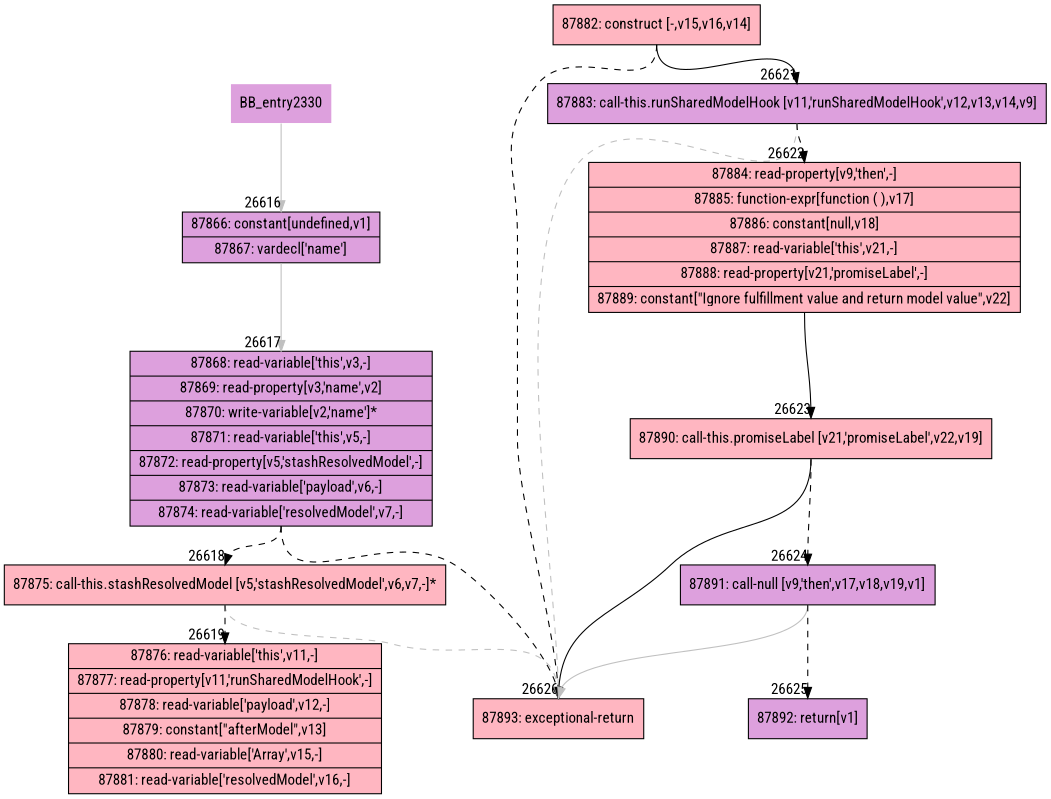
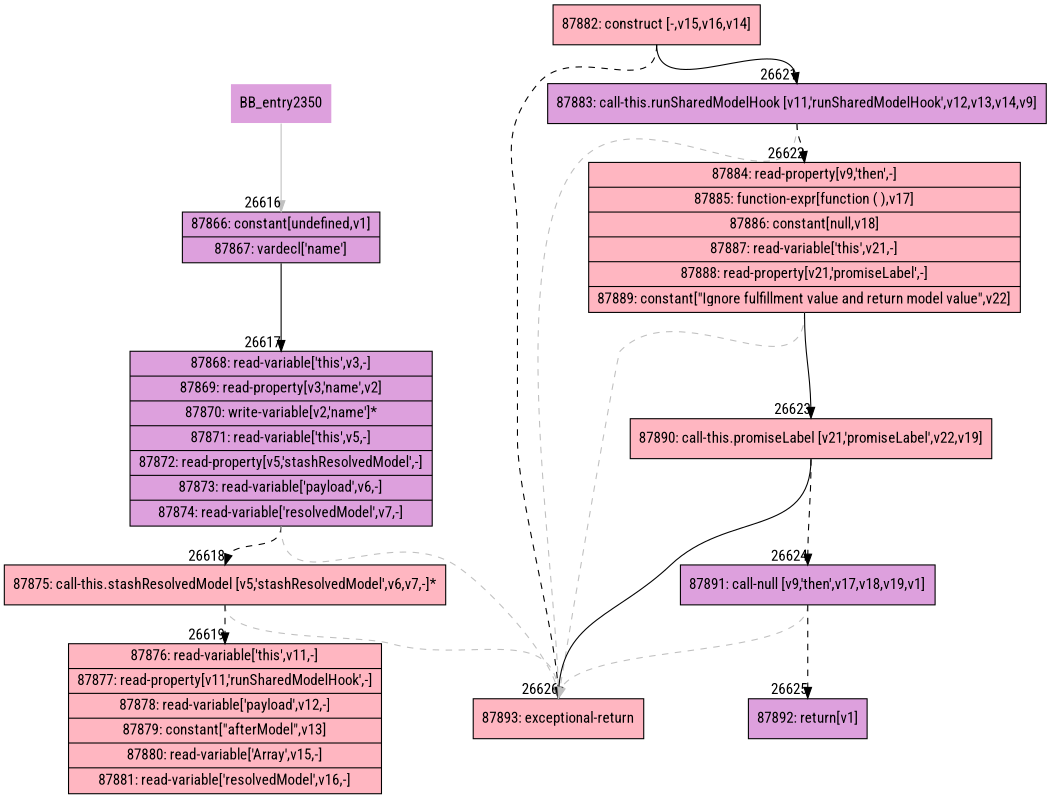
  digraph {
    fontname="Roboto Condensed"
    rankdir=TD
    node [fillcolor=plum fontname="Roboto Condensed" shape=record style=filled]
    edge [fontname="Roboto Condensed" headport=n style=dashed tailport=s]
-   BB_entry2330 [shape=none]
+   BB_entry2330 [shape=none label=BB_entry2350]
    n2 [label="{87866: constant[undefined,v1]|87867: vardecl['name']}"]
    n3 [label="{87868: read-variable['this',v3,-]|87869: read-property[v3,'name',v2]|87870: write-variable[v2,'name']*|87871: read-variable['this',v5,-]|87872: read-property[v5,'stashResolvedModel',-]|87873: read-variable['payload',v6,-]|87874: read-variable['resolvedModel',v7,-]}"]
    n4 [fillcolor=lightpink label="{87875: call-this.stashResolvedModel [v5,'stashResolvedModel',v6,v7,-]*}"]
    n5 [fillcolor=lightpink label="{87893: exceptional-return}"]
    n6 [fillcolor=lightpink label="{87876: read-variable['this',v11,-]|87877: read-property[v11,'runSharedModelHook',-]|87878: read-variable['payload',v12,-]|87879: constant[\"afterModel\",v13]|87880: read-variable['Array',v15,-]|87881: read-variable['resolvedModel',v16,-]}"]
    n7 [fillcolor=lightpink label="{87882: construct [-,v15,v16,v14]}"]
    n8 [label="{87883: call-this.runSharedModelHook [v11,'runSharedModelHook',v12,v13,v14,v9]}"]
    n9 [fillcolor=lightpink label="{87884: read-property[v9,'then',-]|87885: function-expr[function ( ),v17]|87886: constant[null,v18]|87887: read-variable['this',v21,-]|87888: read-property[v21,'promiseLabel',-]|87889: constant[\"Ignore fulfillment value and return model value\",v22]}"]
    n10 [fillcolor=lightpink label="{87890: call-this.promiseLabel [v21,'promiseLabel',v22,v19]}"]
    n11 [label="{87891: call-null [v9,'then',v17,v18,v19,v1]}"]
    n12 [label="{87892: return[v1]}"]
    BB_entry2330 -> n2 [color=gray headlabel="    26616" style=solid]
-   n2 -> n3 [headlabel="      26617" style=solid color=gray]
+   n2 -> n3 [headlabel="      26617" style=solid]
    n3 -> n4 [headlabel="      26618"]
-   n3 -> n5 [color=black headlabel="      26626"]
+   n3 -> n5 [color=gray headlabel="      26626"]
    n4 -> n5 [color=gray]
    n4 -> n6 [headlabel="      26619"]
    n7 -> n5 [color=black]
    n7 -> n8 [headlabel="      26621" style=solid]
    n8 -> n5 [color=gray]
    n8 -> n9 [headlabel="      26622"]
+   n9 -> n5 [color=gray]
    n9 -> n10 [headlabel="      26623" style=solid]
    n10 -> n5 [color=black style=solid]
    n10 -> n11 [headlabel="      26624"]
-   n11 -> n5 [color=gray style=solid]
+   n11 -> n5 [color=gray]
    n11 -> n12 [headlabel="      26625"]
  }
